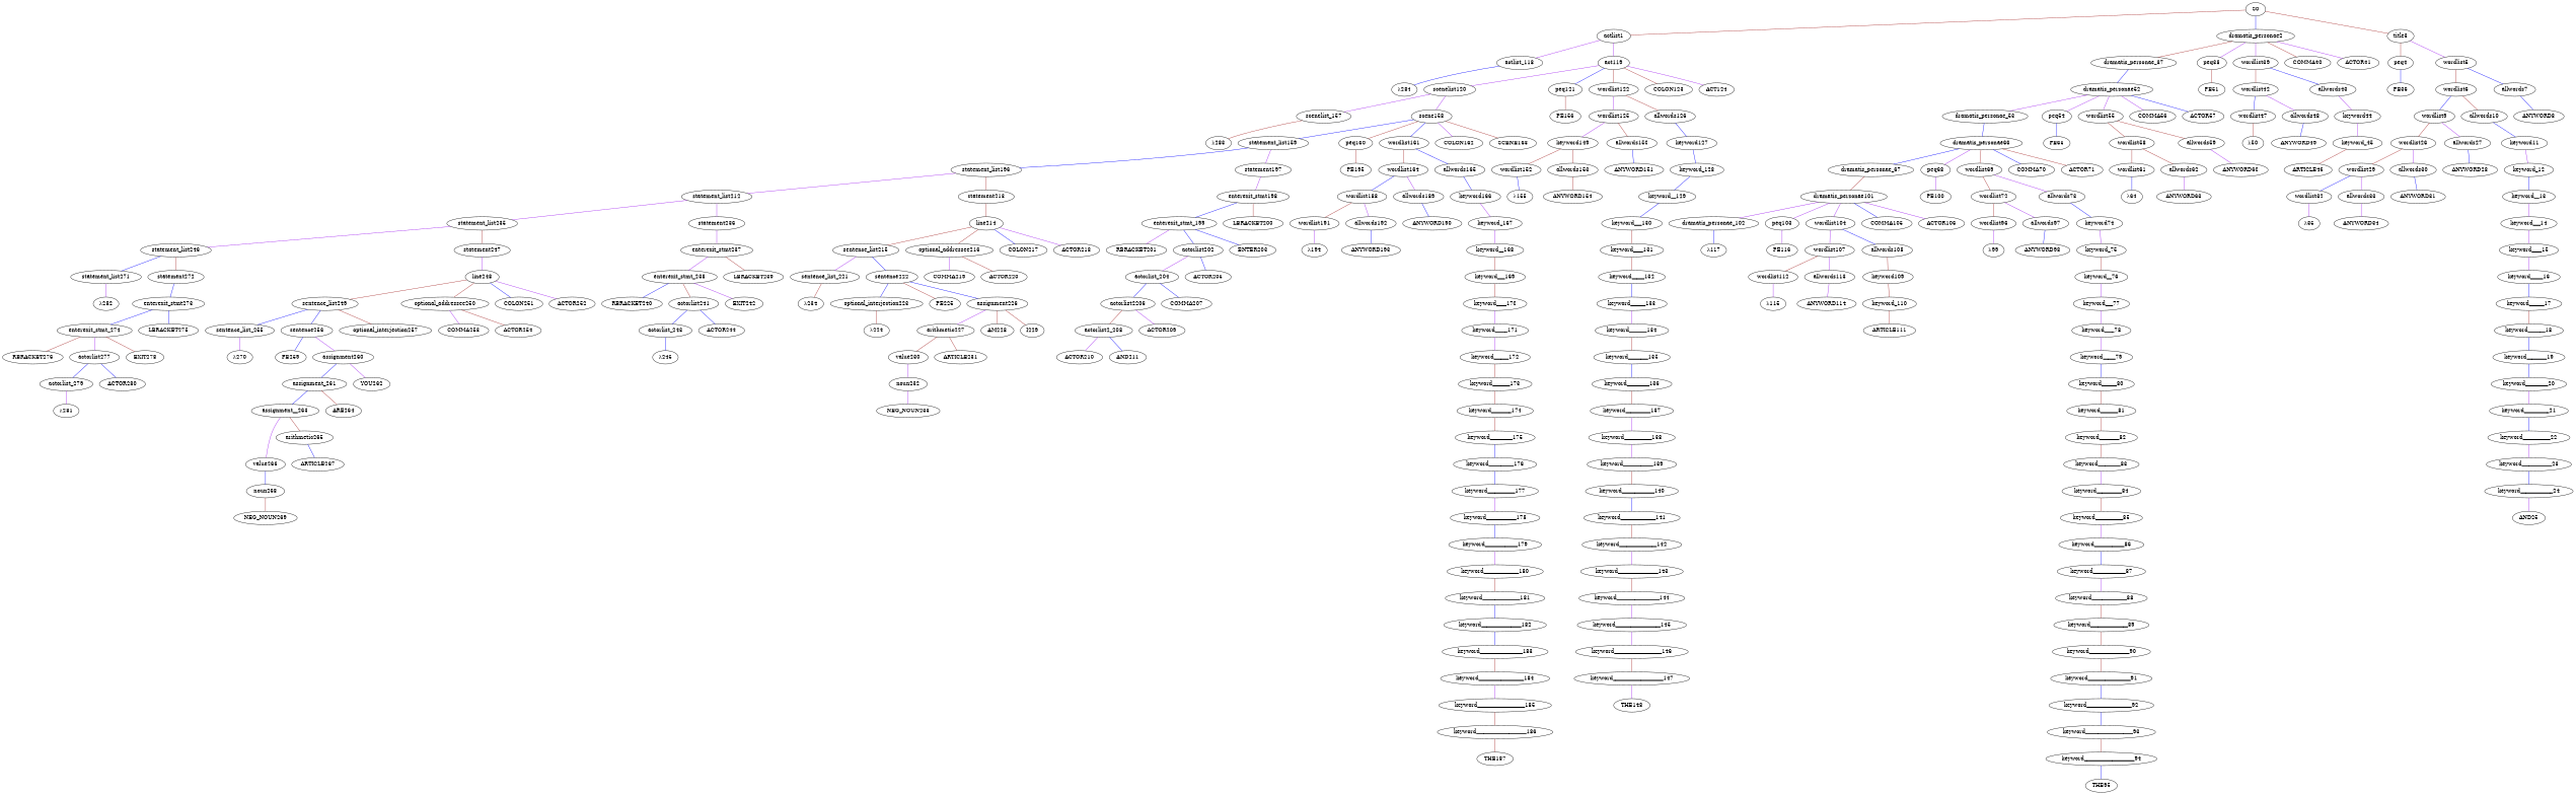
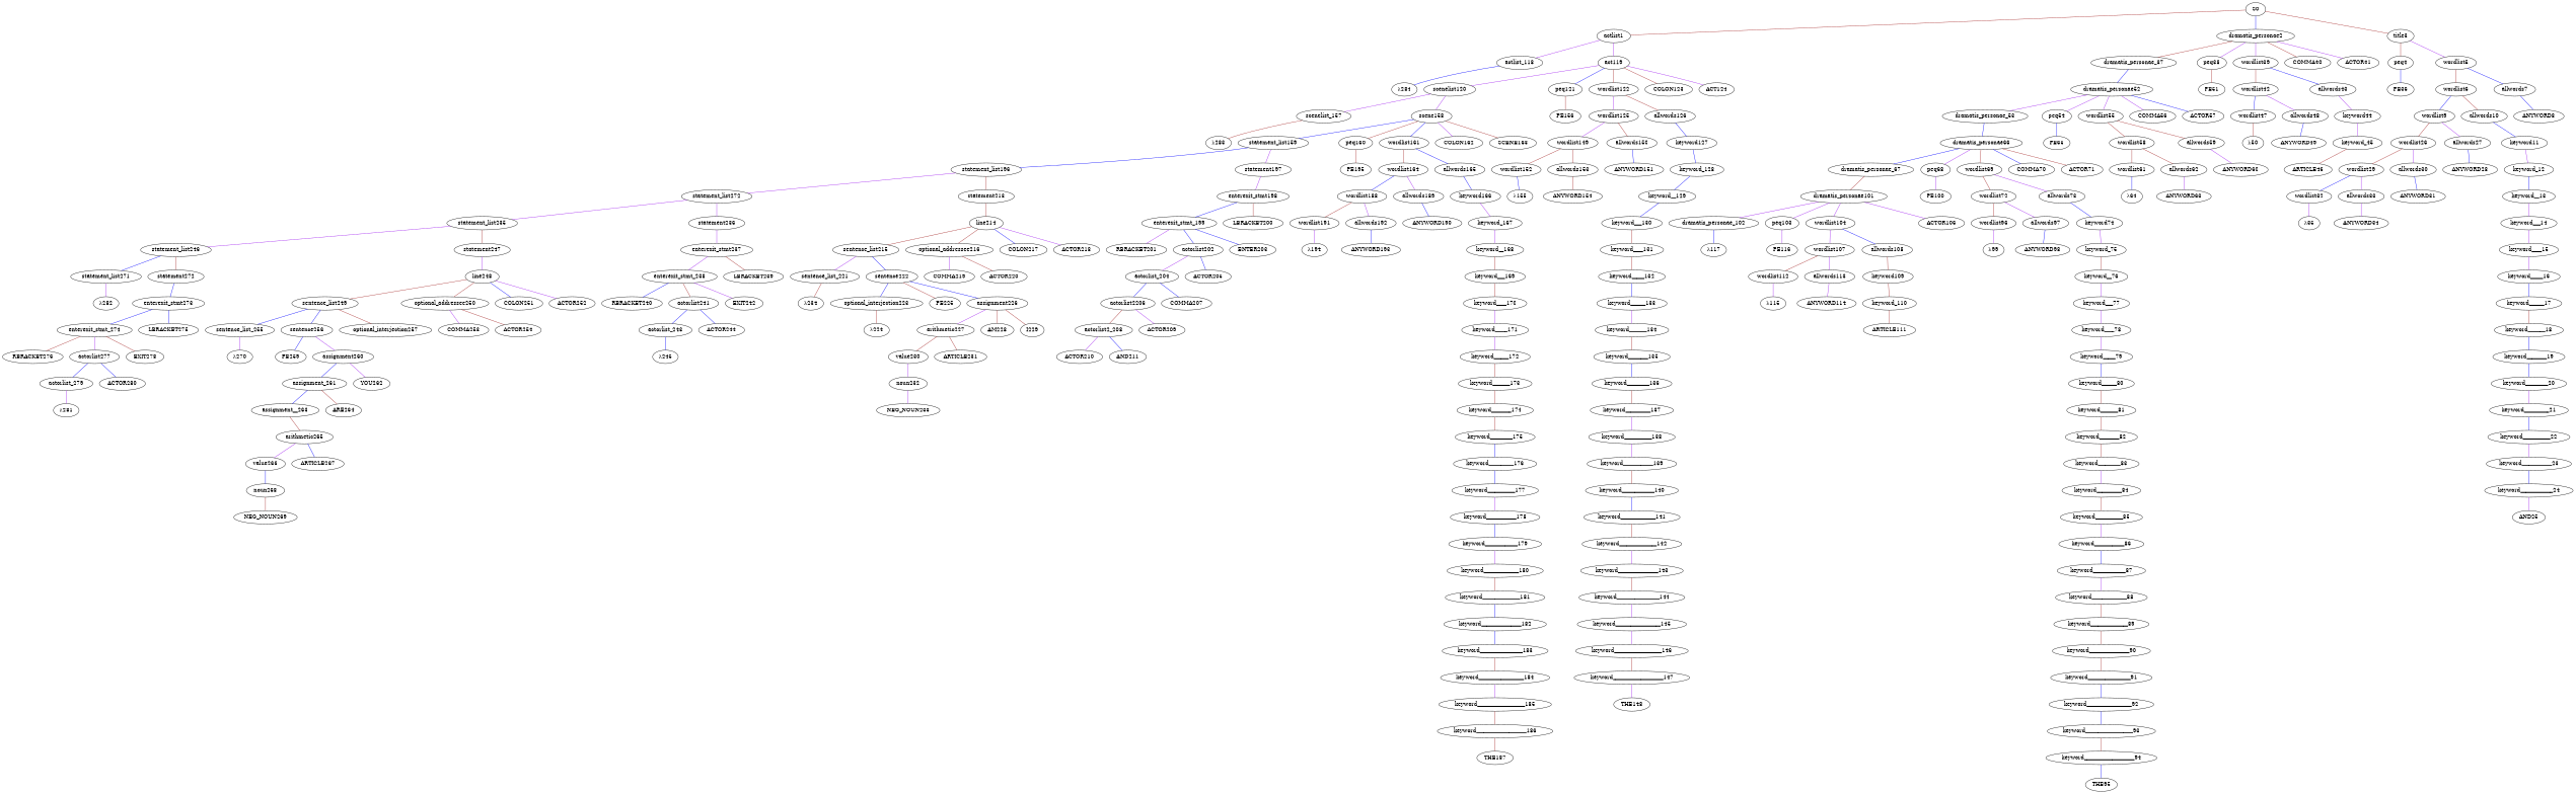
  strict graph {
    edge [color=purple]
    S0
    actlist1
    dramatis_personae2
    title3
    actlist_118
    act119
    dramatis_personae_37
    peq38
    wordlist39
    COMMA40
    ACTOR41
    peq4
    wordlist5
    "λ284"
    scenelist120
    peq121
    wordlist122
    COLON123
    ACT124
    dramatis_personae52
    PE51
    wordlist42
    allwords43
    PE36
    wordlist6
    allwords7
    wordlist9
    allwords10
    ANYWORD8
    wordlist26
    allwords27
    keyword11
    wordlist29
    allwords30
    ANYWORD28
    keyword_12
    keyword__13
    keyword___14
    keyword____15
    keyword_____16
    keyword______17
    keyword_______18
    keyword________19
    keyword_________20
    keyword__________21
    keyword___________22
    keyword____________23
    keyword_____________24
    AND25
    wordlist32
    allwords33
    ANYWORD31
    "λ35"
    ANYWORD34
    dramatis_personae_53
    peq54
    wordlist55
    COMMA56
    ACTOR57
    wordlist47
    allwords48
    keyword44
    "λ50"
    ANYWORD49
    keyword_45
    ARTICLE46
    dramatis_personae66
    PE65
    wordlist58
    allwords59
    dramatis_personae_67
    peq68
    wordlist69
    COMMA70
    ACTOR71
    wordlist61
    allwords62
    ANYWORD60
    "λ64"
    ANYWORD63
    dramatis_personae101
    PE100
    wordlist72
    allwords73
    dramatis_personae_102
    peq103
    wordlist104
-   COMMA105
    ACTOR106
    wordlist96
    allwords97
    keyword74
    "λ99"
    ANYWORD98
    keyword_75
    keyword__76
    keyword___77
    keyword____78
    keyword_____79
    keyword______80
    keyword_______81
    keyword________82
    keyword_________83
    keyword__________84
    keyword___________85
    keyword____________86
    keyword_____________87
    keyword______________88
    keyword_______________89
    keyword________________90
    keyword_________________91
    keyword__________________92
    keyword___________________93
    keyword____________________94
    THE95
    "λ117"
    PE116
    wordlist107
    allwords108
    wordlist112
    allwords113
    keyword109
    "λ115"
    ANYWORD114
    keyword_110
    ARTICLE111
    scenelist_157
    scene158
    PE156
    wordlist125
    allwords126
    "λ283"
    statement_list159
    peq160
    wordlist161
    COLON162
    SCENE163
-   wordlist149 [label=keyword149]
+   wordlist149
    allwords150
    keyword127
    wordlist152
    allwords153
    ANYWORD151
    keyword_128
    keyword__129
    keyword___130
    keyword____131
    keyword_____132
    keyword______133
    keyword_______134
    keyword________135
    keyword_________136
    keyword__________137
    keyword___________138
    keyword____________139
    keyword_____________140
    keyword______________141
    keyword_______________142
    keyword________________143
    keyword_________________144
    keyword__________________145
    keyword___________________146
    keyword____________________147
    THE148
    "λ155"
    ANYWORD154
    statement_list196
    statement197
    PE195
    wordlist164
    allwords165
-   statement_list212
+   statement_list212 [label=statement_list272]
    statement213
    enterexit_stmt198
    wordlist188
    allwords189
    keyword166
    wordlist191
    allwords192
    ANYWORD190
    keyword_167
    keyword__168
    keyword___169
    keyword____170
    keyword_____171
    keyword______172
    keyword_______173
    keyword________174
    keyword_________175
    keyword__________176
    keyword___________177
    keyword____________178
    keyword_____________179
    keyword______________180
    keyword_______________181
    keyword________________182
    keyword_________________183
    keyword__________________184
    keyword___________________185
    keyword____________________186
    THE187
    "λ194"
    ANYWORD193
    statement_list235
    statement236
    line214
    enterexit_stmt_199
    LBRACKET200
    RBRACKET201
    actorlist202
    ENTER203
    actorlist_204
    ACTOR205
    actorlist2206
    COMMA207
    actorlist2_208
    ACTOR209
    ACTOR210
    AND211
    statement_list246
    statement247
    enterexit_stmt237
    sentence_list215
    optional_addressee216
    COLON217
    ACTOR218
    sentence_list_221
    sentence222
    COMMA219
    ACTOR220
    "λ234"
    optional_interjection223
    PE225
    assignment226
    "λ224"
    arithmetic227
    AM228
    I229
    value230
    ARTICLE231
    noun232
    NEG_NOUN233
    statement_list271
    statement272
    line248
    enterexit_stmt_238
    LBRACKET239
    RBRACKET240
    actorlist241
    EXIT242
    actorlist_243
    ACTOR244
    "λ245"
    "λ282"
    enterexit_stmt273
    sentence_list249
    optional_addressee250
    COLON251
    ACTOR252
    sentence_list_255
    sentence256
    optional_interjection257
    COMMA253
    ACTOR254
    "λ270"
    PE259
    assignment260
    assignment_261
    YOU262
    assignment__263
    ARE264
    arithmetic265
    value266
    ARTICLE267
    noun268
    NEG_NOUN269
    enterexit_stmt_274
    LBRACKET275
    RBRACKET276
    actorlist277
    EXIT278
    actorlist_279
    ACTOR280
    "λ281"
    S0 -- actlist1 [color=brown]
    S0 -- dramatis_personae2 [color=blue]
    S0 -- title3 [color=brown]
    actlist1 -- actlist_118
    actlist1 -- act119
    dramatis_personae2 -- dramatis_personae_37 [color=brown]
    dramatis_personae2 -- peq38
    dramatis_personae2 -- wordlist39
    dramatis_personae2 -- COMMA40 [color=brown]
    dramatis_personae2 -- ACTOR41
    title3 -- peq4 [color=brown]
    title3 -- wordlist5
    actlist_118 -- "λ284" [color=blue]
    act119 -- scenelist120
    act119 -- peq121 [color=blue]
    act119 -- wordlist122 [color=brown]
    act119 -- COLON123 [color=brown]
    act119 -- ACT124
    dramatis_personae_37 -- dramatis_personae52 [color=blue]
    peq38 -- PE51 [color=brown]
    wordlist39 -- wordlist42 [color=brown]
    wordlist39 -- allwords43 [color=blue]
    peq4 -- PE36 [color=blue]
    wordlist5 -- wordlist6 [color=brown]
    wordlist5 -- allwords7 [color=blue]
    scenelist120 -- scenelist_157
    scenelist120 -- scene158
    peq121 -- PE156 [color=brown]
    wordlist122 -- wordlist125
    wordlist122 -- allwords126 [color=brown]
    dramatis_personae52 -- dramatis_personae_53
    dramatis_personae52 -- peq54
    dramatis_personae52 -- wordlist55
    dramatis_personae52 -- COMMA56
    dramatis_personae52 -- ACTOR57 [color=blue]
    wordlist42 -- wordlist47 [color=blue]
    wordlist42 -- allwords48
    allwords43 -- keyword44
    wordlist6 -- wordlist9 [color=blue]
    wordlist6 -- allwords10 [color=brown]
    allwords7 -- ANYWORD8 [color=blue]
    wordlist9 -- wordlist26 [color=brown]
    wordlist9 -- allwords27
    allwords10 -- keyword11 [color=blue]
    wordlist26 -- wordlist29 [color=brown]
    wordlist26 -- allwords30
    allwords27 -- ANYWORD28 [color=blue]
    keyword11 -- keyword_12
    wordlist29 -- wordlist32 [color=blue]
    wordlist29 -- allwords33
    allwords30 -- ANYWORD31 [color=blue]
    keyword_12 -- keyword__13 [color=blue]
    keyword__13 -- keyword___14
    keyword___14 -- keyword____15
    keyword____15 -- keyword_____16
    keyword_____16 -- keyword______17 [color=blue]
    keyword______17 -- keyword_______18 [color=brown]
    keyword_______18 -- keyword________19 [color=blue]
    keyword________19 -- keyword_________20 [color=blue]
    keyword_________20 -- keyword__________21
    keyword__________21 -- keyword___________22 [color=blue]
    keyword___________22 -- keyword____________23
    keyword____________23 -- keyword_____________24 [color=blue]
    keyword_____________24 -- AND25
    wordlist32 -- "λ35"
    allwords33 -- ANYWORD34
    dramatis_personae_53 -- dramatis_personae66 [color=blue]
    peq54 -- PE65 [color=blue]
    wordlist55 -- wordlist58 [color=brown]
    wordlist55 -- allwords59 [color=brown]
    wordlist47 -- "λ50" [color=brown]
    allwords48 -- ANYWORD49 [color=blue]
    keyword44 -- keyword_45
    keyword_45 -- ARTICLE46 [color=brown]
    dramatis_personae66 -- dramatis_personae_67 [color=blue]
    dramatis_personae66 -- peq68
    dramatis_personae66 -- wordlist69 [color=brown]
    dramatis_personae66 -- COMMA70 [color=blue]
    dramatis_personae66 -- ACTOR71 [color=brown]
    wordlist58 -- wordlist61 [color=brown]
    wordlist58 -- allwords62 [color=brown]
    allwords59 -- ANYWORD60
    dramatis_personae_67 -- dramatis_personae101 [color=brown]
    peq68 -- PE100
    wordlist69 -- wordlist72 [color=brown]
    wordlist69 -- allwords73
    wordlist61 -- "λ64" [color=blue]
    allwords62 -- ANYWORD63
    dramatis_personae101 -- dramatis_personae_102
    dramatis_personae101 -- peq103
    dramatis_personae101 -- wordlist104
-   dramatis_personae101 -- COMMA105 [color=blue]
    dramatis_personae101 -- ACTOR106
    wordlist72 -- wordlist96 [color=brown]
    wordlist72 -- allwords97
    allwords73 -- keyword74 [color=blue]
    dramatis_personae_102 -- "λ117" [color=blue]
    peq103 -- PE116
    wordlist104 -- wordlist107
    wordlist104 -- allwords108 [color=blue]
    wordlist96 -- "λ99"
    allwords97 -- ANYWORD98 [color=blue]
    keyword74 -- keyword_75
    keyword_75 -- keyword__76 [color=brown]
    keyword__76 -- keyword___77
    keyword___77 -- keyword____78
    keyword____78 -- keyword_____79
    keyword_____79 -- keyword______80 [color=blue]
    keyword______80 -- keyword_______81 [color=brown]
    keyword_______81 -- keyword________82 [color=brown]
    keyword________82 -- keyword_________83 [color=brown]
    keyword_________83 -- keyword__________84
    keyword__________84 -- keyword___________85 [color=brown]
    keyword___________85 -- keyword____________86
    keyword____________86 -- keyword_____________87 [color=blue]
    keyword_____________87 -- keyword______________88
    keyword______________88 -- keyword_______________89 [color=brown]
    keyword_______________89 -- keyword________________90 [color=brown]
    keyword________________90 -- keyword_________________91 [color=brown]
    keyword_________________91 -- keyword__________________92 [color=blue]
    keyword__________________92 -- keyword___________________93 [color=blue]
    keyword___________________93 -- keyword____________________94 [color=brown]
    keyword____________________94 -- THE95 [color=blue]
    wordlist107 -- wordlist112 [color=brown]
    wordlist107 -- allwords113
    allwords108 -- keyword109 [color=brown]
    wordlist112 -- "λ115"
    allwords113 -- ANYWORD114
    keyword109 -- keyword_110 [color=brown]
    keyword_110 -- ARTICLE111 [color=brown]
    scenelist_157 -- "λ283" [color=brown]
    scene158 -- statement_list159 [color=blue]
    scene158 -- peq160 [color=brown]
    scene158 -- wordlist161 [color=blue]
    scene158 -- COLON162
    scene158 -- SCENE163 [color=brown]
    wordlist125 -- wordlist149
    wordlist125 -- allwords150 [color=brown]
    allwords126 -- keyword127 [color=blue]
    statement_list159 -- statement_list196 [color=blue]
    statement_list159 -- statement197
    peq160 -- PE195 [color=brown]
    wordlist161 -- wordlist164 [color=brown]
    wordlist161 -- allwords165 [color=blue]
    wordlist149 -- wordlist152 [color=brown]
    wordlist149 -- allwords153 [color=brown]
    allwords150 -- ANYWORD151 [color=blue]
    keyword127 -- keyword_128 [color=blue]
    wordlist152 -- "λ155" [color=blue]
    allwords153 -- ANYWORD154 [color=brown]
    keyword_128 -- keyword__129 [color=blue]
    keyword__129 -- keyword___130 [color=blue]
    keyword___130 -- keyword____131 [color=brown]
    keyword____131 -- keyword_____132 [color=brown]
    keyword_____132 -- keyword______133 [color=blue]
    keyword______133 -- keyword_______134
    keyword_______134 -- keyword________135 [color=brown]
    keyword________135 -- keyword_________136 [color=blue]
    keyword_________136 -- keyword__________137 [color=brown]
    keyword__________137 -- keyword___________138
    keyword___________138 -- keyword____________139
    keyword____________139 -- keyword_____________140 [color=brown]
    keyword_____________140 -- keyword______________141 [color=blue]
    keyword______________141 -- keyword_______________142 [color=brown]
    keyword_______________142 -- keyword________________143
    keyword________________143 -- keyword_________________144 [color=brown]
    keyword_________________144 -- keyword__________________145
    keyword__________________145 -- keyword___________________146
    keyword___________________146 -- keyword____________________147 [color=brown]
    keyword____________________147 -- THE148
    statement_list196 -- statement_list212
    statement_list196 -- statement213 [color=brown]
    statement197 -- enterexit_stmt198
    wordlist164 -- wordlist188 [color=blue]
    wordlist164 -- allwords189
    allwords165 -- keyword166 [color=blue]
    statement_list212 -- statement_list235
    statement_list212 -- statement236
    statement213 -- line214 [color=brown]
    enterexit_stmt198 -- enterexit_stmt_199 [color=blue]
    enterexit_stmt198 -- LBRACKET200 [color=brown]
    wordlist188 -- wordlist191 [color=brown]
    wordlist188 -- allwords192
    allwords189 -- ANYWORD190 [color=blue]
    keyword166 -- keyword_167
    wordlist191 -- "λ194"
    allwords192 -- ANYWORD193 [color=blue]
    keyword_167 -- keyword__168
    keyword__168 -- keyword___169 [color=brown]
    keyword___169 -- keyword____170 [color=brown]
    keyword____170 -- keyword_____171
    keyword_____171 -- keyword______172
    keyword______172 -- keyword_______173 [color=brown]
    keyword_______173 -- keyword________174 [color=brown]
    keyword________174 -- keyword_________175 [color=brown]
    keyword_________175 -- keyword__________176 [color=blue]
    keyword__________176 -- keyword___________177 [color=blue]
    keyword___________177 -- keyword____________178
    keyword____________178 -- keyword_____________179 [color=blue]
    keyword_____________179 -- keyword______________180
    keyword______________180 -- keyword_______________181 [color=brown]
    keyword_______________181 -- keyword________________182 [color=blue]
    keyword________________182 -- keyword_________________183 [color=blue]
    keyword_________________183 -- keyword__________________184 [color=brown]
    keyword__________________184 -- keyword___________________185
    keyword___________________185 -- keyword____________________186 [color=brown]
    keyword____________________186 -- THE187 [color=brown]
    statement_list235 -- statement_list246
    statement_list235 -- statement247 [color=brown]
    statement236 -- enterexit_stmt237
    line214 -- sentence_list215 [color=brown]
    line214 -- optional_addressee216 [color=brown]
    line214 -- COLON217 [color=blue]
    line214 -- ACTOR218
    enterexit_stmt_199 -- RBRACKET201
    enterexit_stmt_199 -- actorlist202 [color=blue]
    enterexit_stmt_199 -- ENTER203 [color=blue]
    actorlist202 -- actorlist_204
    actorlist202 -- ACTOR205 [color=blue]
    actorlist_204 -- actorlist2206 [color=blue]
    actorlist_204 -- COMMA207 [color=blue]
    actorlist2206 -- actorlist2_208 [color=brown]
    actorlist2206 -- ACTOR209
    actorlist2_208 -- ACTOR210
    actorlist2_208 -- AND211 [color=blue]
    statement_list246 -- statement_list271 [color=blue]
    statement_list246 -- statement272 [color=brown]
    statement247 -- line248
    enterexit_stmt237 -- enterexit_stmt_238
    enterexit_stmt237 -- LBRACKET239 [color=brown]
    sentence_list215 -- sentence_list_221
    sentence_list215 -- sentence222 [color=blue]
    optional_addressee216 -- COMMA219
    optional_addressee216 -- ACTOR220 [color=brown]
    sentence_list_221 -- "λ234" [color=brown]
    sentence222 -- optional_interjection223 [color=blue]
    sentence222 -- PE225 [color=brown]
    sentence222 -- assignment226 [color=blue]
    optional_interjection223 -- "λ224" [color=brown]
    assignment226 -- arithmetic227
    assignment226 -- AM228 [color=brown]
    assignment226 -- I229 [color=brown]
    arithmetic227 -- value230 [color=brown]
    arithmetic227 -- ARTICLE231 [color=brown]
    value230 -- noun232
    noun232 -- NEG_NOUN233
    statement_list271 -- "λ282"
    statement272 -- enterexit_stmt273 [color=blue]
    line248 -- sentence_list249 [color=brown]
    line248 -- optional_addressee250 [color=brown]
    line248 -- COLON251 [color=blue]
    line248 -- ACTOR252
    enterexit_stmt_238 -- RBRACKET240 [color=blue]
    enterexit_stmt_238 -- actorlist241 [color=brown]
    enterexit_stmt_238 -- EXIT242
    actorlist241 -- actorlist_243 [color=blue]
    actorlist241 -- ACTOR244 [color=blue]
    actorlist_243 -- "λ245" [color=blue]
    enterexit_stmt273 -- enterexit_stmt_274 [color=blue]
    enterexit_stmt273 -- LBRACKET275 [color=blue]
    sentence_list249 -- sentence_list_255 [color=blue]
    sentence_list249 -- sentence256 [color=blue]
    sentence_list249 -- optional_interjection257 [color=brown]
    optional_addressee250 -- COMMA253
    optional_addressee250 -- ACTOR254 [color=brown]
    sentence_list_255 -- "λ270"
    sentence256 -- PE259 [color=blue]
    sentence256 -- assignment260
    assignment260 -- assignment_261 [color=blue]
    assignment260 -- YOU262
    assignment_261 -- assignment__263 [color=blue]
    assignment_261 -- ARE264 [color=brown]
    assignment__263 -- arithmetic265 [color=brown]
-   assignment__263 -- value266
+   arithmetic265 -- value266
    arithmetic265 -- ARTICLE267 [color=blue]
    value266 -- noun268 [color=blue]
    noun268 -- NEG_NOUN269 [color=brown]
    enterexit_stmt_274 -- RBRACKET276 [color=brown]
    enterexit_stmt_274 -- actorlist277
    enterexit_stmt_274 -- EXIT278 [color=brown]
    actorlist277 -- actorlist_279 [color=blue]
    actorlist277 -- ACTOR280 [color=blue]
    actorlist_279 -- "λ281"
  }
